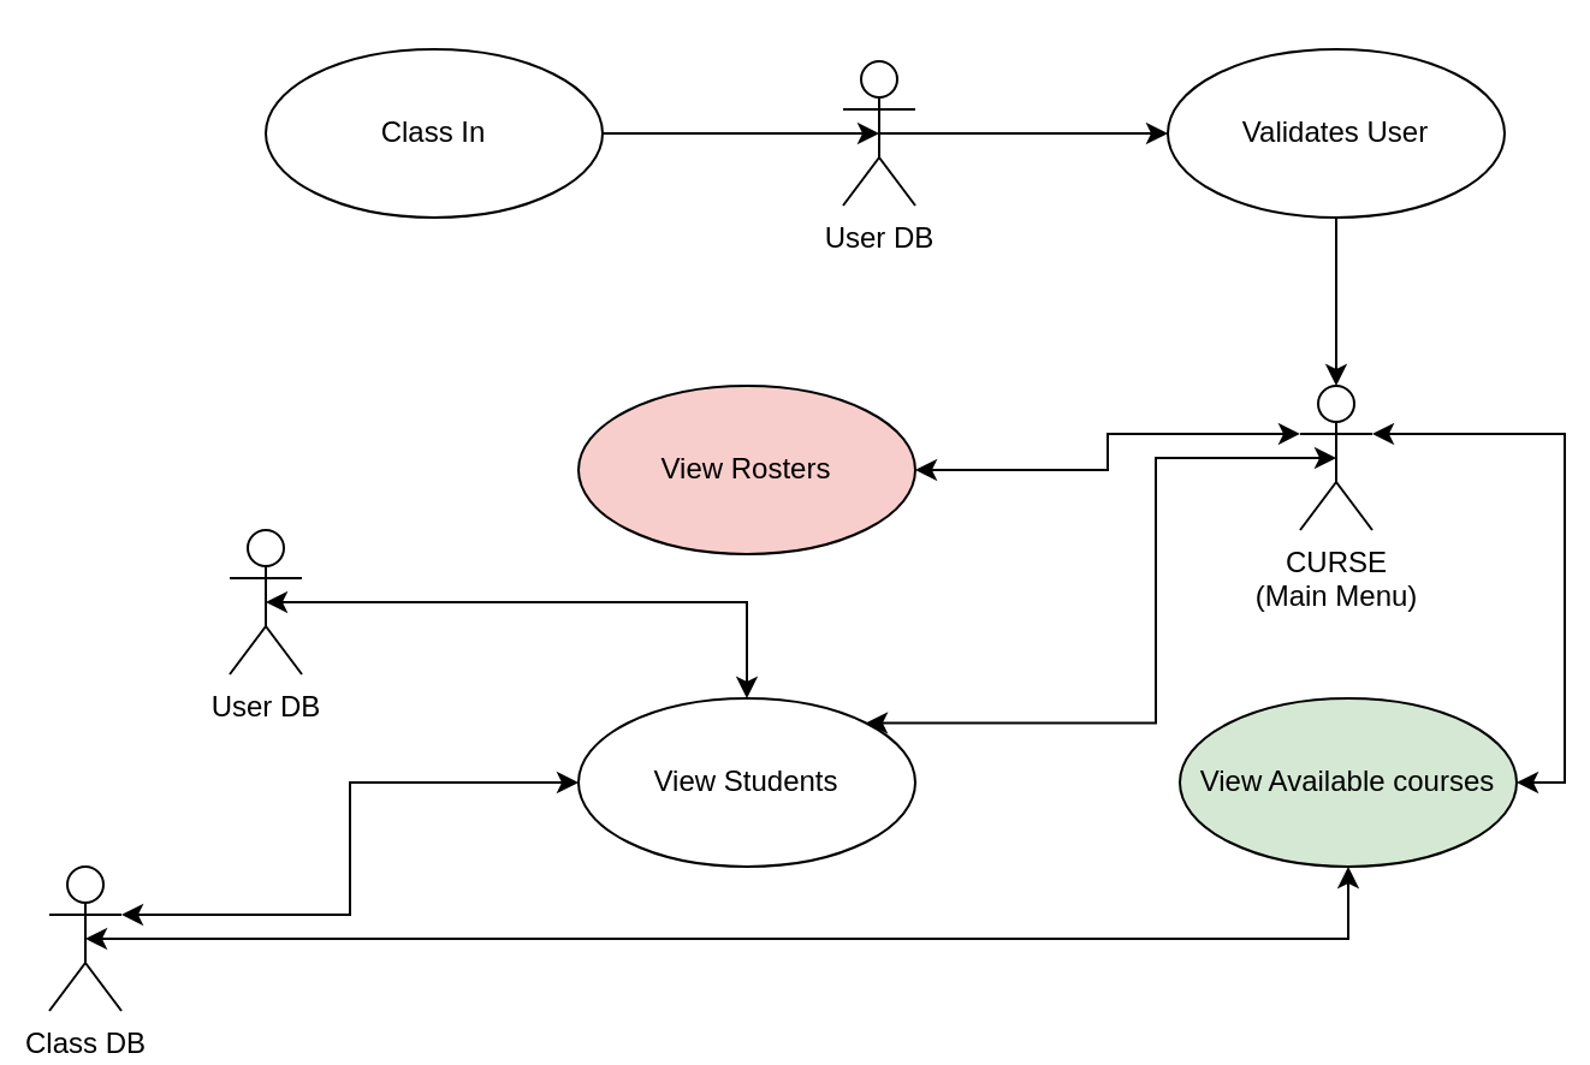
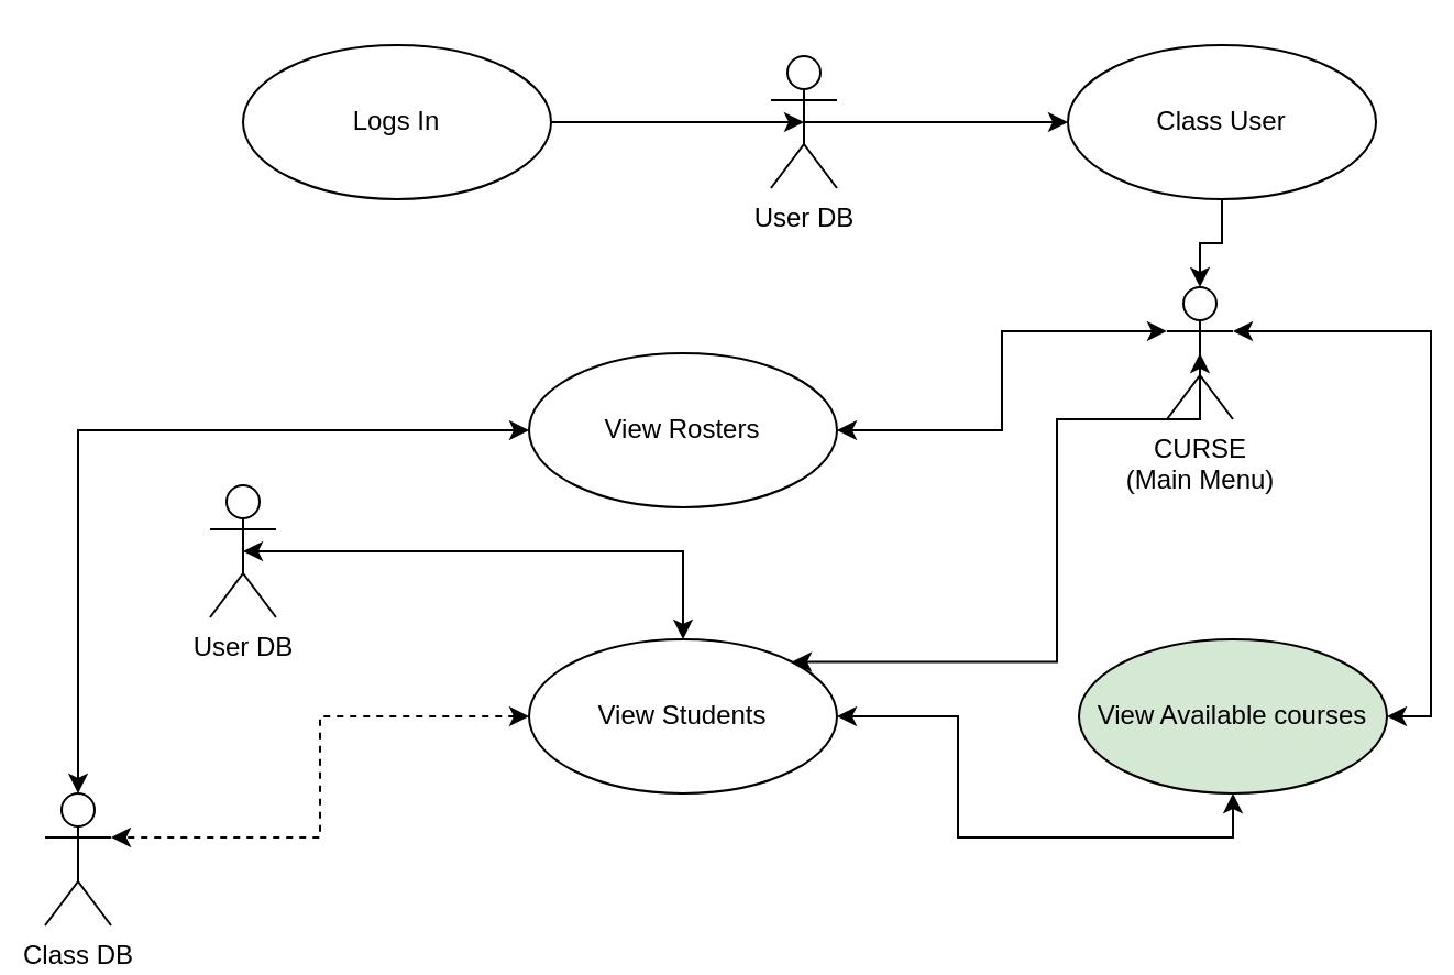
  <mxCell id="0" />
  <mxCell id="1" parent="0" />
  <mxCell id="2" style="edgeStyle=orthogonalEdgeStyle;rounded=0;orthogonalLoop=1;jettySize=auto;html=1;exitX=1;exitY=0.5;exitDx=0;exitDy=0;entryX=0.5;entryY=0.5;entryDx=0;entryDy=0;entryPerimeter=0;" edge="1" parent="1" source="3" target="5"><mxGeometry relative="1" as="geometry" /></mxCell>
- <mxCell id="3" value="Class In" style="ellipse;whiteSpace=wrap;html=1;" vertex="1" parent="1"><mxGeometry x="110" y="20" width="140" height="70" as="geometry" /></mxCell>
+ <mxCell id="3" value="Logs In" style="ellipse;whiteSpace=wrap;html=1;" vertex="1" parent="1"><mxGeometry x="110" y="20" width="140" height="70" as="geometry" /></mxCell>
  <mxCell id="4" style="edgeStyle=orthogonalEdgeStyle;rounded=0;orthogonalLoop=1;jettySize=auto;html=1;exitX=0.5;exitY=0.5;exitDx=0;exitDy=0;exitPerimeter=0;entryX=0;entryY=0.5;entryDx=0;entryDy=0;" edge="1" parent="1" source="5" target="7"><mxGeometry relative="1" as="geometry" /></mxCell>
  <mxCell id="5" value="User DB&lt;br&gt;" style="shape=umlActor;verticalLabelPosition=bottom;labelBackgroundColor=#ffffff;verticalAlign=top;html=1;" vertex="1" parent="1"><mxGeometry x="350" y="25" width="30" height="60" as="geometry" /></mxCell>
  <mxCell id="6" style="edgeStyle=orthogonalEdgeStyle;rounded=0;orthogonalLoop=1;jettySize=auto;html=1;exitX=0.5;exitY=1;exitDx=0;exitDy=0;entryX=0.5;entryY=0;entryDx=0;entryDy=0;entryPerimeter=0;" edge="1" parent="1" source="7" target="10"><mxGeometry relative="1" as="geometry" /></mxCell>
- <mxCell id="7" value="Validates User" style="ellipse;whiteSpace=wrap;html=1;" vertex="1" parent="1"><mxGeometry x="485" y="20" width="140" height="70" as="geometry" /></mxCell>
+ <mxCell id="7" value="Class User" style="ellipse;whiteSpace=wrap;html=1;" vertex="1" parent="1"><mxGeometry x="485" y="20" width="140" height="70" as="geometry" /></mxCell>
  <mxCell id="8" style="edgeStyle=orthogonalEdgeStyle;rounded=0;orthogonalLoop=1;jettySize=auto;html=1;exitX=0;exitY=0.333;exitDx=0;exitDy=0;exitPerimeter=0;entryX=1;entryY=0.5;entryDx=0;entryDy=0;startArrow=classic;startFill=1;" edge="1" parent="1" source="10" target="12"><mxGeometry relative="1" as="geometry" /></mxCell>
  <mxCell id="9" style="edgeStyle=orthogonalEdgeStyle;rounded=0;orthogonalLoop=1;jettySize=auto;html=1;exitX=1;exitY=0.333;exitDx=0;exitDy=0;exitPerimeter=0;entryX=1;entryY=0.5;entryDx=0;entryDy=0;startArrow=classic;startFill=1;" edge="1" parent="1" source="10" target="18"><mxGeometry relative="1" as="geometry" /></mxCell>
- <mxCell id="10" value="CURSE&lt;br&gt;(Main Menu)&lt;br&gt;" style="shape=umlActor;verticalLabelPosition=bottom;labelBackgroundColor=#ffffff;verticalAlign=top;html=1;" vertex="1" parent="1"><mxGeometry x="540" y="160" width="30" height="60" as="geometry" /></mxCell>
- <mxCell id="12" value="View Rosters" style="ellipse;whiteSpace=wrap;html=1;fillColor=#f8cecc;" vertex="1" parent="1"><mxGeometry x="240" y="160" width="140" height="70" as="geometry" /></mxCell>
+ <mxCell id="10" value="CURSE&lt;br&gt;(Main Menu)&lt;br&gt;" style="shape=umlActor;verticalLabelPosition=bottom;labelBackgroundColor=#ffffff;verticalAlign=top;html=1;" vertex="1" parent="1"><mxGeometry x="530" y="130" width="30" height="60" as="geometry" /></mxCell>
+ <mxCell id="11" style="edgeStyle=orthogonalEdgeStyle;rounded=0;orthogonalLoop=1;jettySize=auto;html=1;exitX=0;exitY=0.5;exitDx=0;exitDy=0;entryX=0.5;entryY=0;entryDx=0;entryDy=0;entryPerimeter=0;startArrow=classic;startFill=1;" edge="1" parent="1" source="12" target="19"><mxGeometry relative="1" as="geometry" /></mxCell>
+ <mxCell id="12" value="View Rosters" style="ellipse;whiteSpace=wrap;html=1;" vertex="1" parent="1"><mxGeometry x="240" y="160" width="140" height="70" as="geometry" /></mxCell>
  <mxCell id="13" style="edgeStyle=orthogonalEdgeStyle;rounded=0;orthogonalLoop=1;jettySize=auto;html=1;exitX=1;exitY=0;exitDx=0;exitDy=0;entryX=0.5;entryY=0.5;entryDx=0;entryDy=0;entryPerimeter=0;startArrow=classic;startFill=1;" edge="1" parent="1" source="16" target="10"><mxGeometry relative="1" as="geometry"><Array as="points"><mxPoint x="480" y="300" /><mxPoint x="480" y="190" /></Array></mxGeometry></mxCell>
- <mxCell id="14" style="edgeStyle=orthogonalEdgeStyle;rounded=0;orthogonalLoop=1;jettySize=auto;html=1;exitX=0;exitY=0.5;exitDx=0;exitDy=0;entryX=1;entryY=0.333;entryDx=0;entryDy=0;entryPerimeter=0;startArrow=classic;startFill=1;" edge="1" parent="1" source="16" target="19"><mxGeometry relative="1" as="geometry" /></mxCell>
+ <mxCell id="14" style="edgeStyle=orthogonalEdgeStyle;rounded=0;orthogonalLoop=1;jettySize=auto;html=1;exitX=0;exitY=0.5;exitDx=0;exitDy=0;entryX=1;entryY=0.333;entryDx=0;entryDy=0;entryPerimeter=0;startArrow=classic;startFill=1;dashed=1;" edge="1" parent="1" source="16" target="19"><mxGeometry relative="1" as="geometry" /></mxCell>
  <mxCell id="15" style="edgeStyle=orthogonalEdgeStyle;rounded=0;orthogonalLoop=1;jettySize=auto;html=1;exitX=0.5;exitY=0;exitDx=0;exitDy=0;entryX=0.5;entryY=0.5;entryDx=0;entryDy=0;entryPerimeter=0;startArrow=classic;startFill=1;" edge="1" parent="1" source="16" target="20"><mxGeometry relative="1" as="geometry"><Array as="points"><mxPoint x="310" y="250" /></Array></mxGeometry></mxCell>
  <mxCell id="16" value="View Students" style="ellipse;whiteSpace=wrap;html=1;" vertex="1" parent="1"><mxGeometry x="240" y="290" width="140" height="70" as="geometry" /></mxCell>
- <mxCell id="17" style="edgeStyle=orthogonalEdgeStyle;rounded=0;orthogonalLoop=1;jettySize=auto;html=1;exitX=0.5;exitY=1;exitDx=0;exitDy=0;startArrow=classic;startFill=1;entryX=0.5;entryY=0.5;entryDx=0;entryDy=0;entryPerimeter=0;" edge="1" parent="1" source="18" target="19"><mxGeometry relative="1" as="geometry"><mxPoint x="440" y="470" as="targetPoint" /></mxGeometry></mxCell>
+ <mxCell id="17" style="edgeStyle=orthogonalEdgeStyle;rounded=0;orthogonalLoop=1;jettySize=auto;html=1;exitX=0.5;exitY=1;exitDx=0;exitDy=0;startArrow=classic;startFill=1;" edge="1" parent="1" source="18" target="16"><mxGeometry relative="1" as="geometry"><mxPoint x="440" y="470" as="targetPoint" /></mxGeometry></mxCell>
  <mxCell id="18" value="View Available courses" style="ellipse;whiteSpace=wrap;html=1;fillColor=#d5e8d4;" vertex="1" parent="1"><mxGeometry x="490" y="290" width="140" height="70" as="geometry" /></mxCell>
  <mxCell id="19" value="Class DB" style="shape=umlActor;verticalLabelPosition=bottom;labelBackgroundColor=#ffffff;verticalAlign=top;html=1;" vertex="1" parent="1"><mxGeometry x="20" y="360" width="30" height="60" as="geometry" /></mxCell>
  <mxCell id="20" value="User DB" style="shape=umlActor;verticalLabelPosition=bottom;labelBackgroundColor=#ffffff;verticalAlign=top;html=1;outlineConnect=0;" vertex="1" parent="1"><mxGeometry x="95" y="220" width="30" height="60" as="geometry" /></mxCell>
